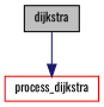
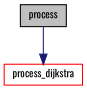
  digraph {
    rankdir=TB
    fontname=Oswald
    node [fontname=Oswald fontsize=10 shape=record style=filled]
-   n1 [color=black fillcolor=grey75 fontcolor=black height=0.2 label=dijkstra width=0.4]
+   n1 [color=black fillcolor=grey75 fontcolor=black height=0.2 label=process width=0.4]
    n2 [color=red fillcolor=white height=0.2 label=process_dijkstra width=0.4]
    n1 -> n2 [color=midnightblue fontname=Oswald fontsize=10 labelfontname=Helvetica labelfontsize=10 style=solid]
  }
